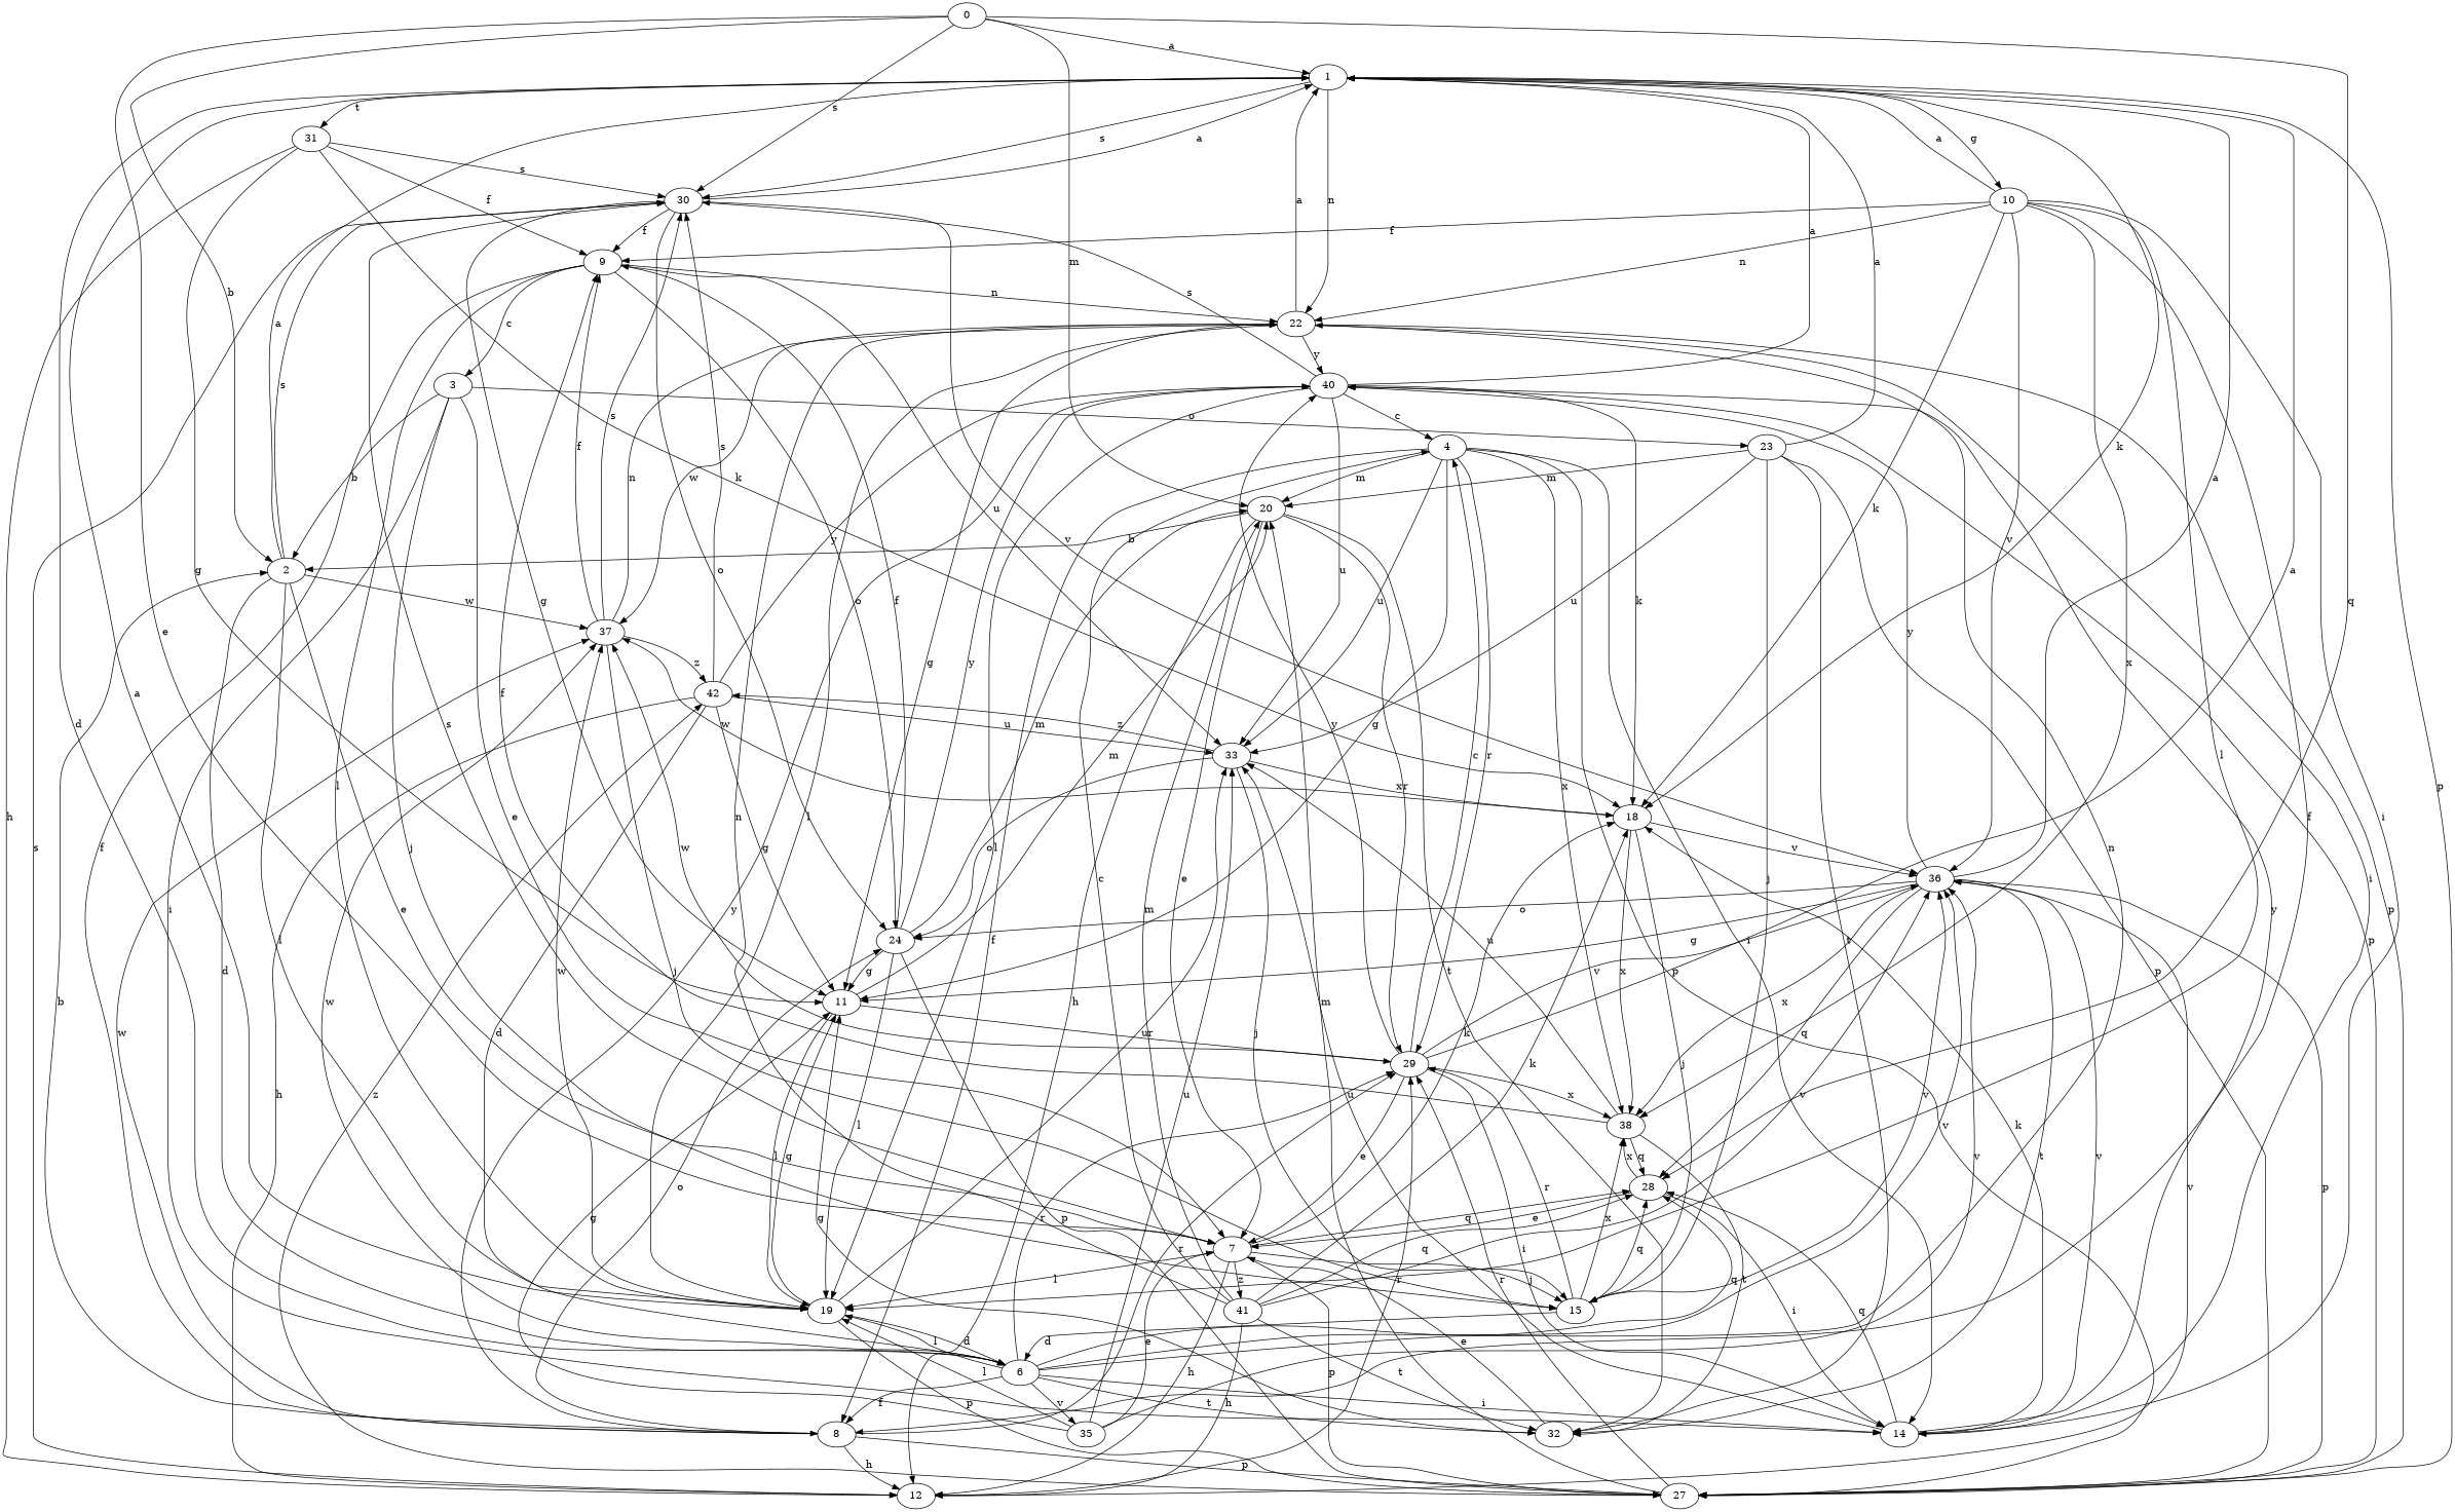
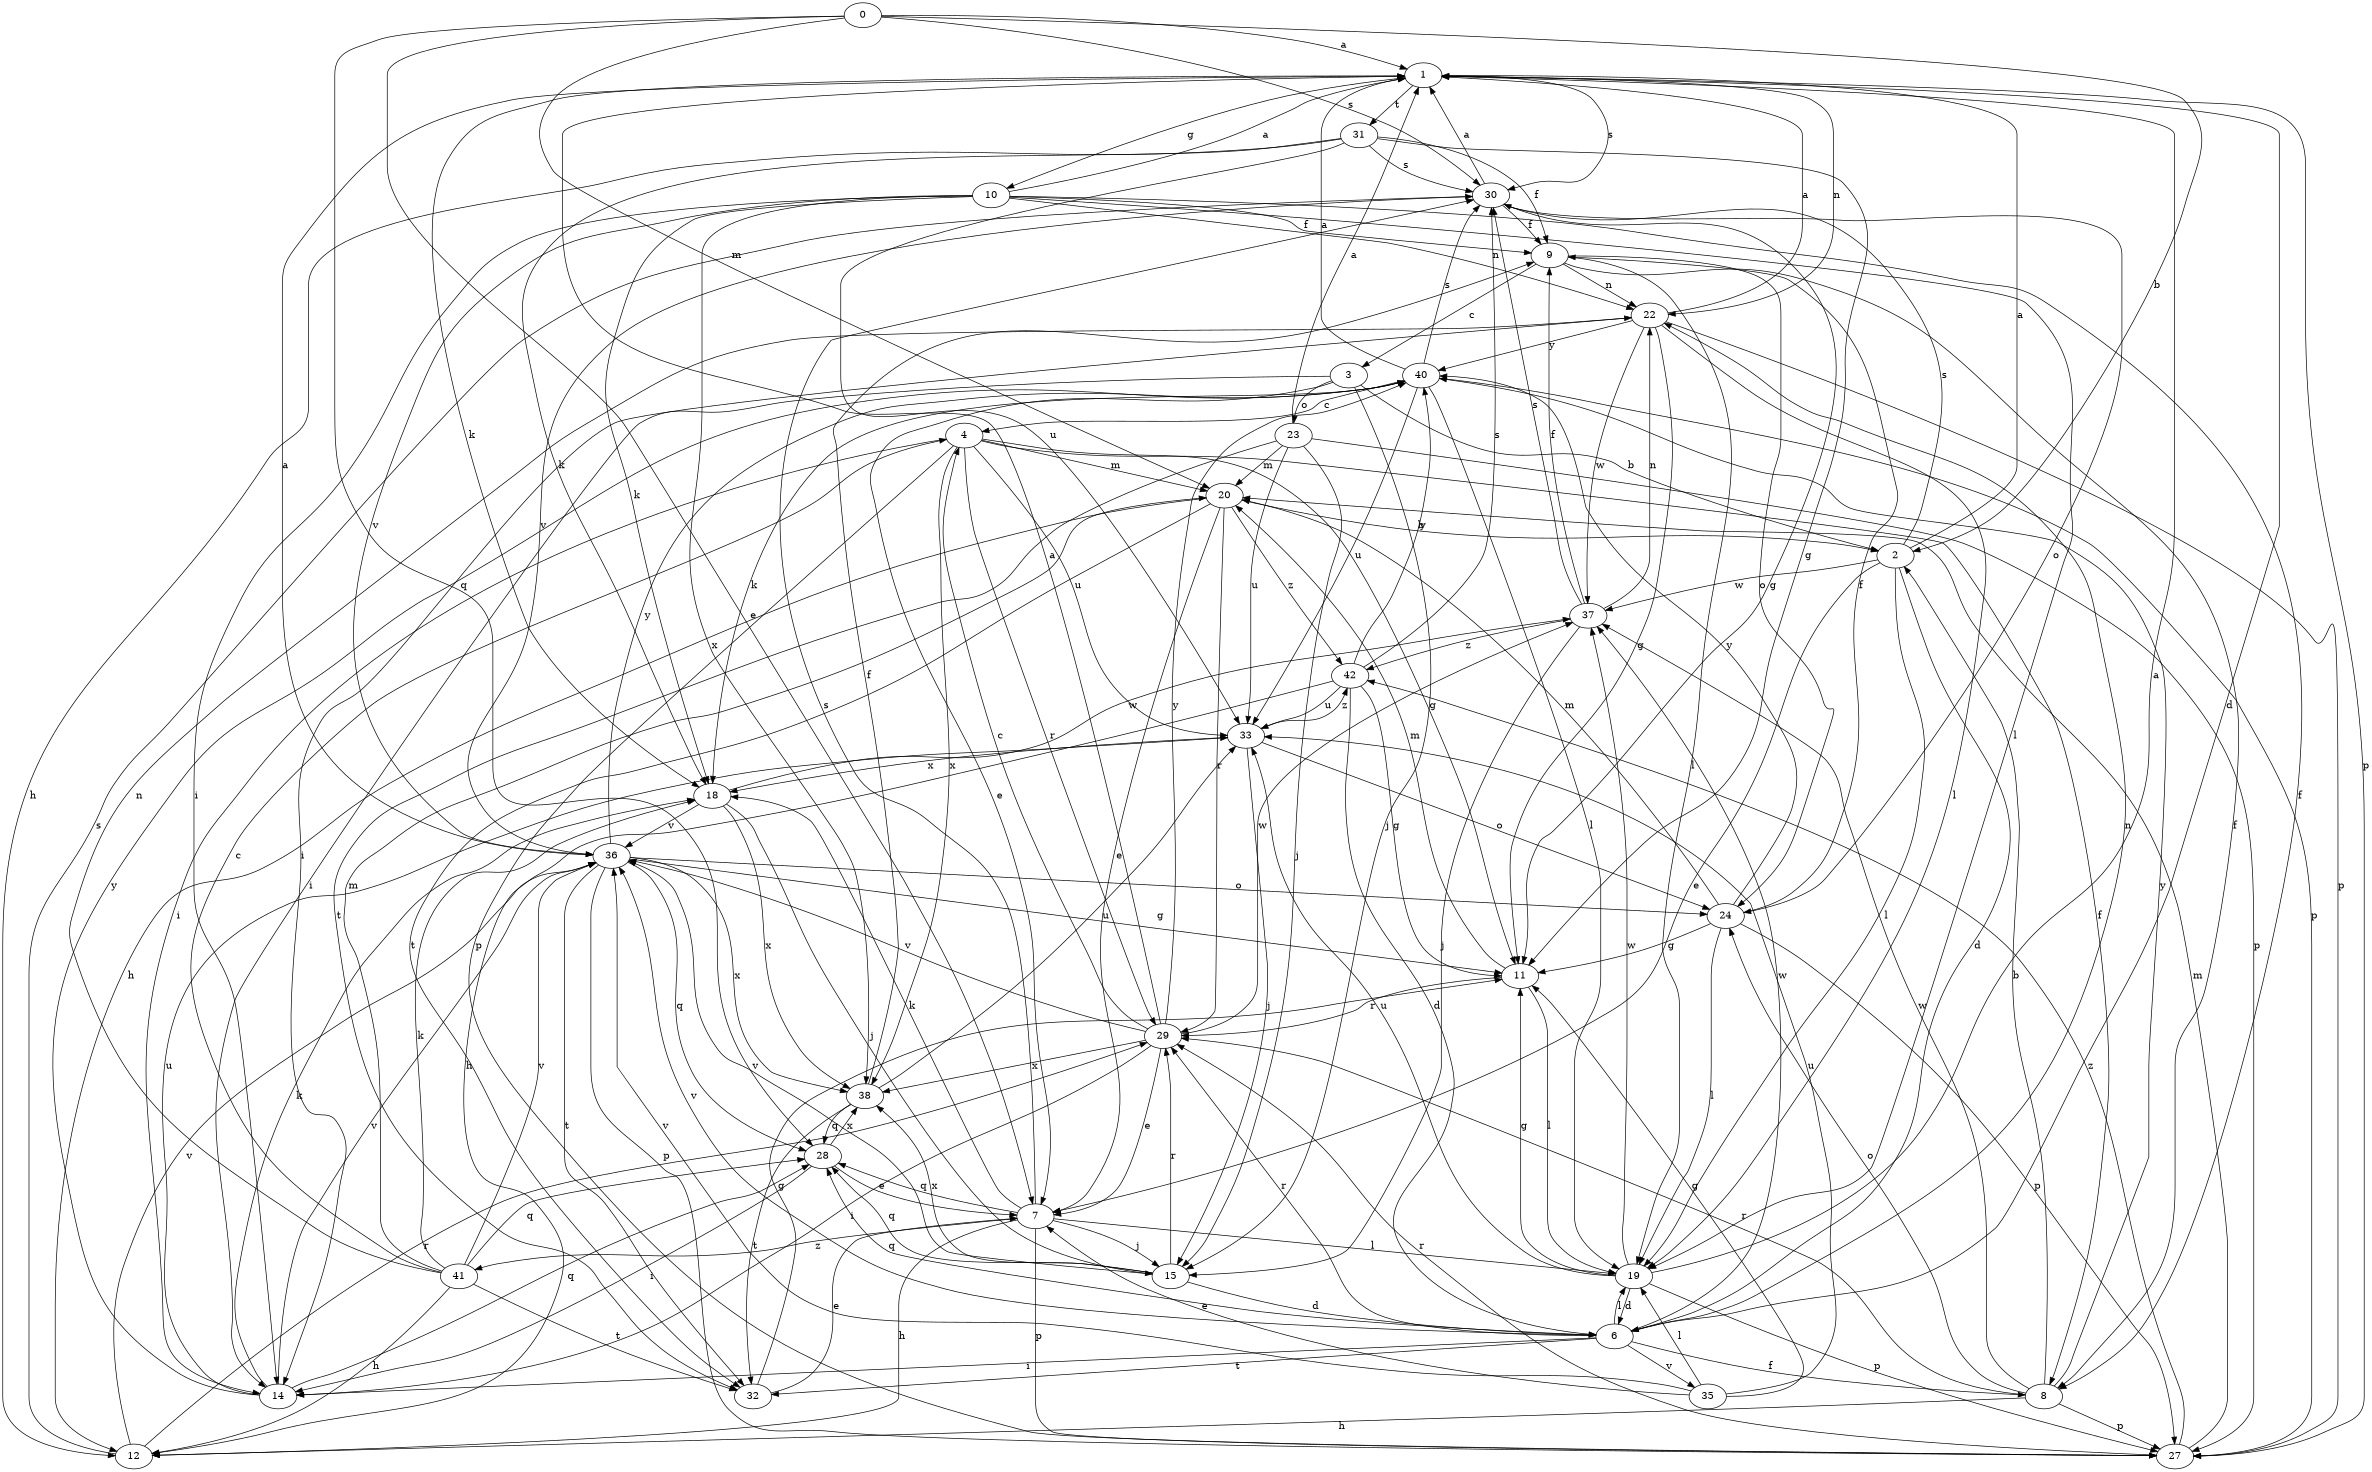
  strict digraph {
    0
    1
    2
    7
    20
    28
    30
    6
    10
    18
    22
    27
    31
    19
    37
    15
    12
    41
    29
    32
    42
    14
    38
    11
    36
    24
    9
    8
    35
    40
    33
    3
    23
    4
    0 -> 1 [label=a]
    0 -> 2 [label=b]
    0 -> 7 [label=e]
    0 -> 20 [label=m]
    0 -> 28 [label=q]
    0 -> 30 [label=s]
    1 -> 30 [label=s]
    1 -> 6 [label=d]
    1 -> 10 [label=g]
    1 -> 18 [label=k]
    1 -> 22 [label=n]
    1 -> 27 [label=p]
    1 -> 31 [label=t]
    2 -> 1 [label=a]
    2 -> 7 [label=e]
    2 -> 30 [label=s]
    2 -> 6 [label=d]
    2 -> 19 [label=l]
    2 -> 37 [label=w]
    7 -> 28 [label=q]
    7 -> 30 [label=s]
    7 -> 18 [label=k]
    7 -> 27 [label=p]
    7 -> 19 [label=l]
    7 -> 15 [label=j]
    7 -> 12 [label=h]
    7 -> 41 [label=z]
    20 -> 2 [label=b]
    20 -> 7 [label=e]
    20 -> 12 [label=h]
    20 -> 29 [label=r]
    20 -> 32 [label=t]
+   20 -> 42 [label=z]
    28 -> 7 [label=e]
    28 -> 14 [label=i]
    28 -> 38 [label=x]
    30 -> 1 [label=a]
    30 -> 11 [label=g]
    30 -> 36 [label=v]
    30 -> 24 [label=o]
    30 -> 9 [label=f]
    6 -> 28 [label=q]
    6 -> 22 [label=n]
    6 -> 19 [label=l]
    6 -> 37 [label=w]
    6 -> 29 [label=r]
    6 -> 32 [label=t]
    6 -> 14 [label=i]
    6 -> 36 [label=v]
    6 -> 8 [label=f]
    6 -> 35 [label=v]
    10 -> 1 [label=a]
    10 -> 18 [label=k]
    10 -> 22 [label=n]
    10 -> 19 [label=l]
    10 -> 14 [label=i]
    10 -> 38 [label=x]
    10 -> 36 [label=v]
    10 -> 9 [label=f]
    10 -> 8 [label=f]
    18 -> 37 [label=w]
    18 -> 15 [label=j]
    18 -> 38 [label=x]
    18 -> 36 [label=v]
    22 -> 1 [label=a]
    22 -> 27 [label=p]
    22 -> 19 [label=l]
    22 -> 37 [label=w]
    22 -> 14 [label=i]
    22 -> 11 [label=g]
    22 -> 40 [label=y]
    27 -> 20 [label=m]
    27 -> 29 [label=r]
    27 -> 42 [label=z]
    31 -> 30 [label=s]
    31 -> 18 [label=k]
    31 -> 12 [label=h]
    31 -> 11 [label=g]
    31 -> 9 [label=f]
    19 -> 1 [label=a]
    19 -> 6 [label=d]
    19 -> 27 [label=p]
    19 -> 37 [label=w]
    19 -> 11 [label=g]
    19 -> 33 [label=u]
    37 -> 30 [label=s]
    37 -> 22 [label=n]
    37 -> 15 [label=j]
    37 -> 42 [label=z]
    37 -> 9 [label=f]
    15 -> 28 [label=q]
    15 -> 6 [label=d]
    15 -> 29 [label=r]
    15 -> 38 [label=x]
    15 -> 36 [label=v]
    12 -> 30 [label=s]
    12 -> 29 [label=r]
    12 -> 36 [label=v]
    41 -> 20 [label=m]
    41 -> 28 [label=q]
    41 -> 18 [label=k]
    41 -> 22 [label=n]
    41 -> 12 [label=h]
    41 -> 32 [label=t]
    41 -> 36 [label=v]
    41 -> 4 [label=c]
    29 -> 1 [label=a]
    29 -> 7 [label=e]
    29 -> 37 [label=w]
    29 -> 14 [label=i]
    29 -> 38 [label=x]
    29 -> 36 [label=v]
    29 -> 40 [label=y]
    29 -> 4 [label=c]
    32 -> 7 [label=e]
    32 -> 11 [label=g]
    42 -> 30 [label=s]
    42 -> 6 [label=d]
    42 -> 12 [label=h]
    42 -> 11 [label=g]
    42 -> 40 [label=y]
    42 -> 33 [label=u]
    14 -> 28 [label=q]
    14 -> 18 [label=k]
    14 -> 36 [label=v]
    14 -> 40 [label=y]
    14 -> 33 [label=u]
    38 -> 28 [label=q]
    38 -> 32 [label=t]
    38 -> 9 [label=f]
    38 -> 33 [label=u]
    11 -> 20 [label=m]
    11 -> 19 [label=l]
    11 -> 29 [label=r]
    36 -> 1 [label=a]
    36 -> 28 [label=q]
    36 -> 27 [label=p]
    36 -> 32 [label=t]
    36 -> 38 [label=x]
    36 -> 11 [label=g]
    36 -> 24 [label=o]
    36 -> 40 [label=y]
    24 -> 20 [label=m]
    24 -> 27 [label=p]
    24 -> 19 [label=l]
    24 -> 11 [label=g]
    24 -> 9 [label=f]
    24 -> 40 [label=y]
    9 -> 22 [label=n]
    9 -> 19 [label=l]
    9 -> 24 [label=o]
    9 -> 8 [label=f]
-   9 -> 33 [label=u]
+   31 -> 33 [label=u]
    9 -> 3 [label=c]
    8 -> 2 [label=b]
    8 -> 27 [label=p]
    8 -> 37 [label=w]
    8 -> 12 [label=h]
    8 -> 29 [label=r]
    8 -> 24 [label=o]
    8 -> 40 [label=y]
    35 -> 7 [label=e]
    35 -> 19 [label=l]
    35 -> 11 [label=g]
    35 -> 36 [label=v]
    35 -> 33 [label=u]
    40 -> 1 [label=a]
    40 -> 30 [label=s]
    40 -> 18 [label=k]
    40 -> 27 [label=p]
    40 -> 19 [label=l]
    40 -> 33 [label=u]
    40 -> 4 [label=c]
    33 -> 18 [label=x]
    33 -> 15 [label=j]
    33 -> 42 [label=z]
    33 -> 24 [label=o]
    3 -> 2 [label=b]
    3 -> 7 [label=e]
    3 -> 15 [label=j]
    3 -> 14 [label=i]
    3 -> 23 [label=o]
    23 -> 1 [label=a]
    23 -> 20 [label=m]
    23 -> 27 [label=p]
    23 -> 15 [label=j]
    23 -> 32 [label=t]
    23 -> 33 [label=u]
    4 -> 20 [label=m]
    4 -> 27 [label=p]
    4 -> 29 [label=r]
    4 -> 14 [label=i]
    4 -> 38 [label=x]
    4 -> 11 [label=g]
    4 -> 8 [label=f]
    4 -> 33 [label=u]
  }
